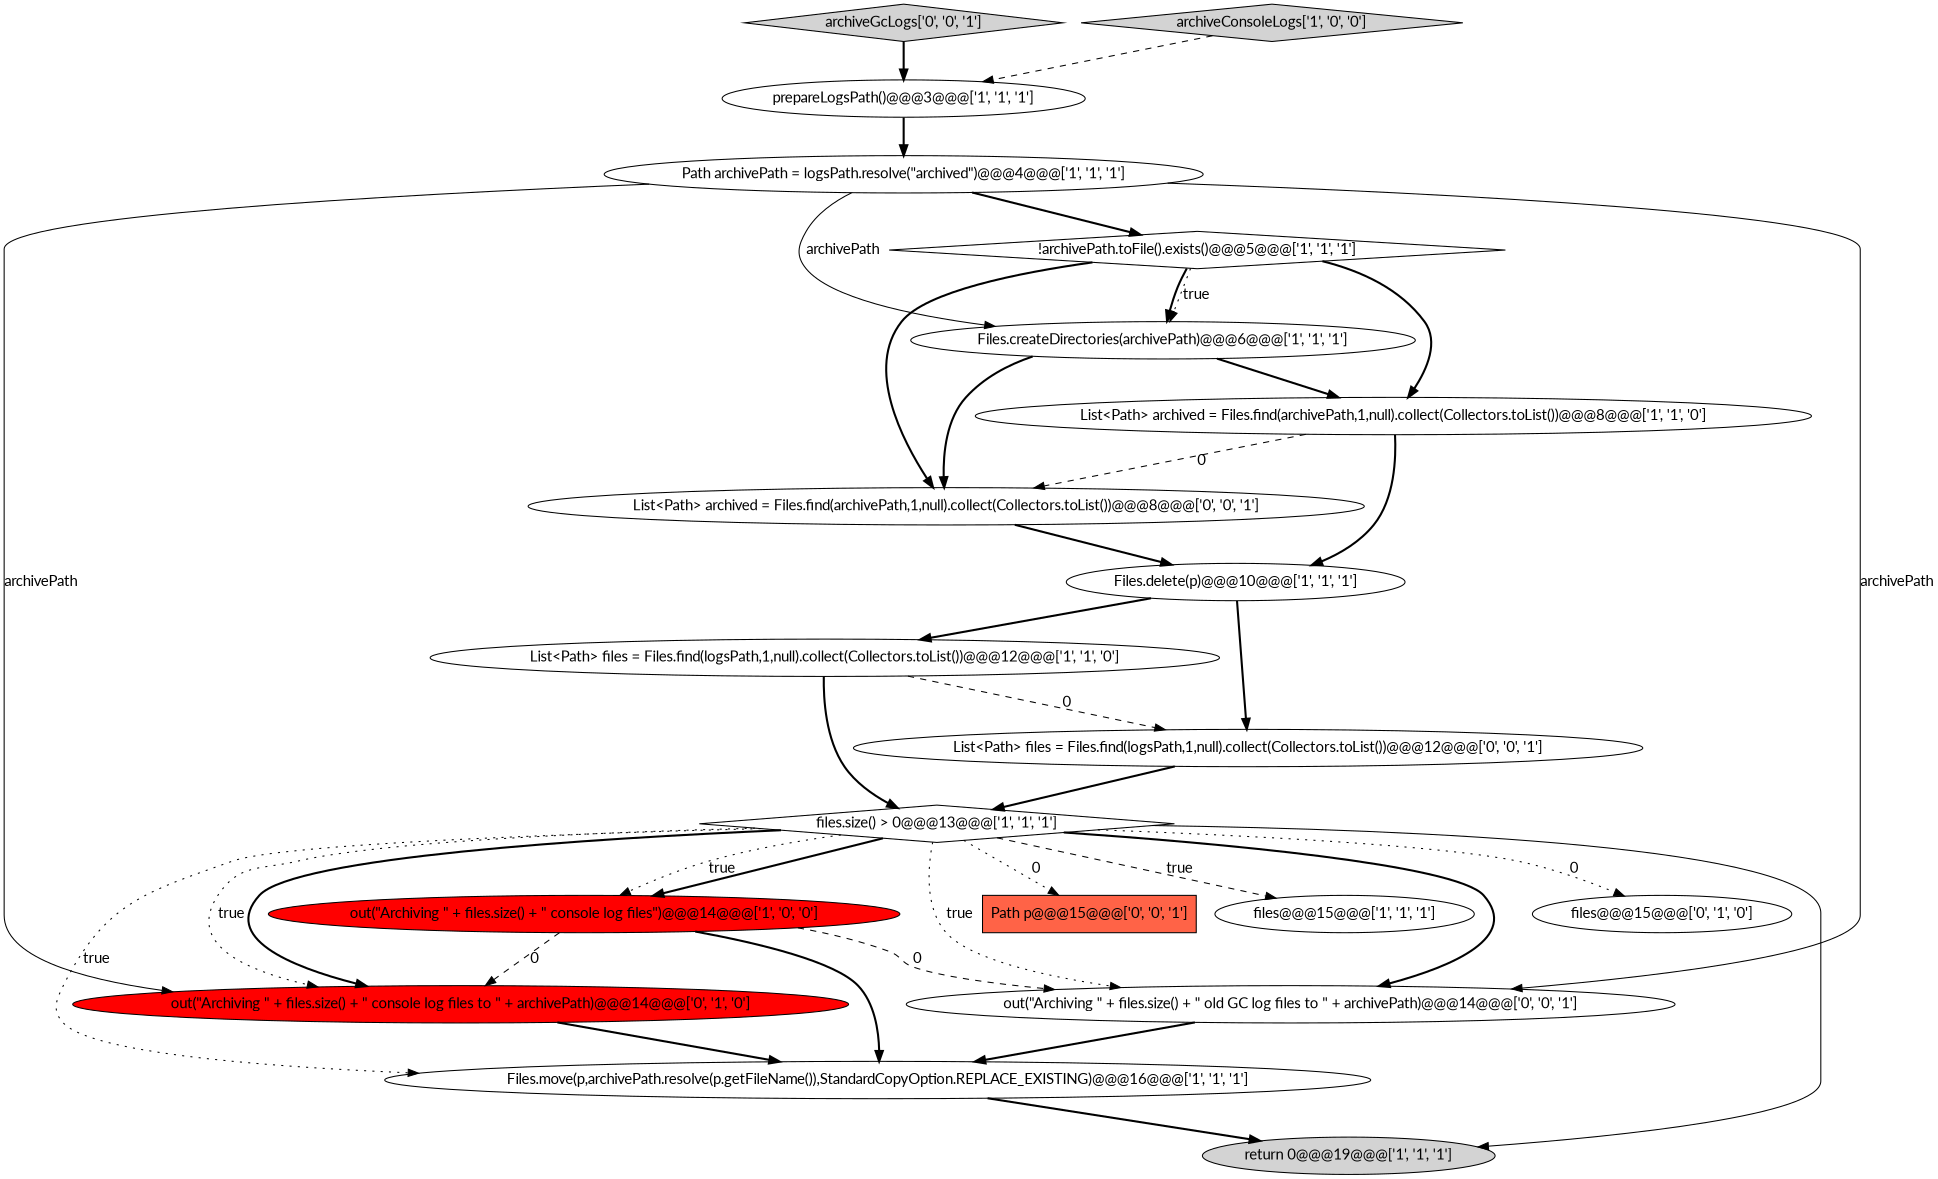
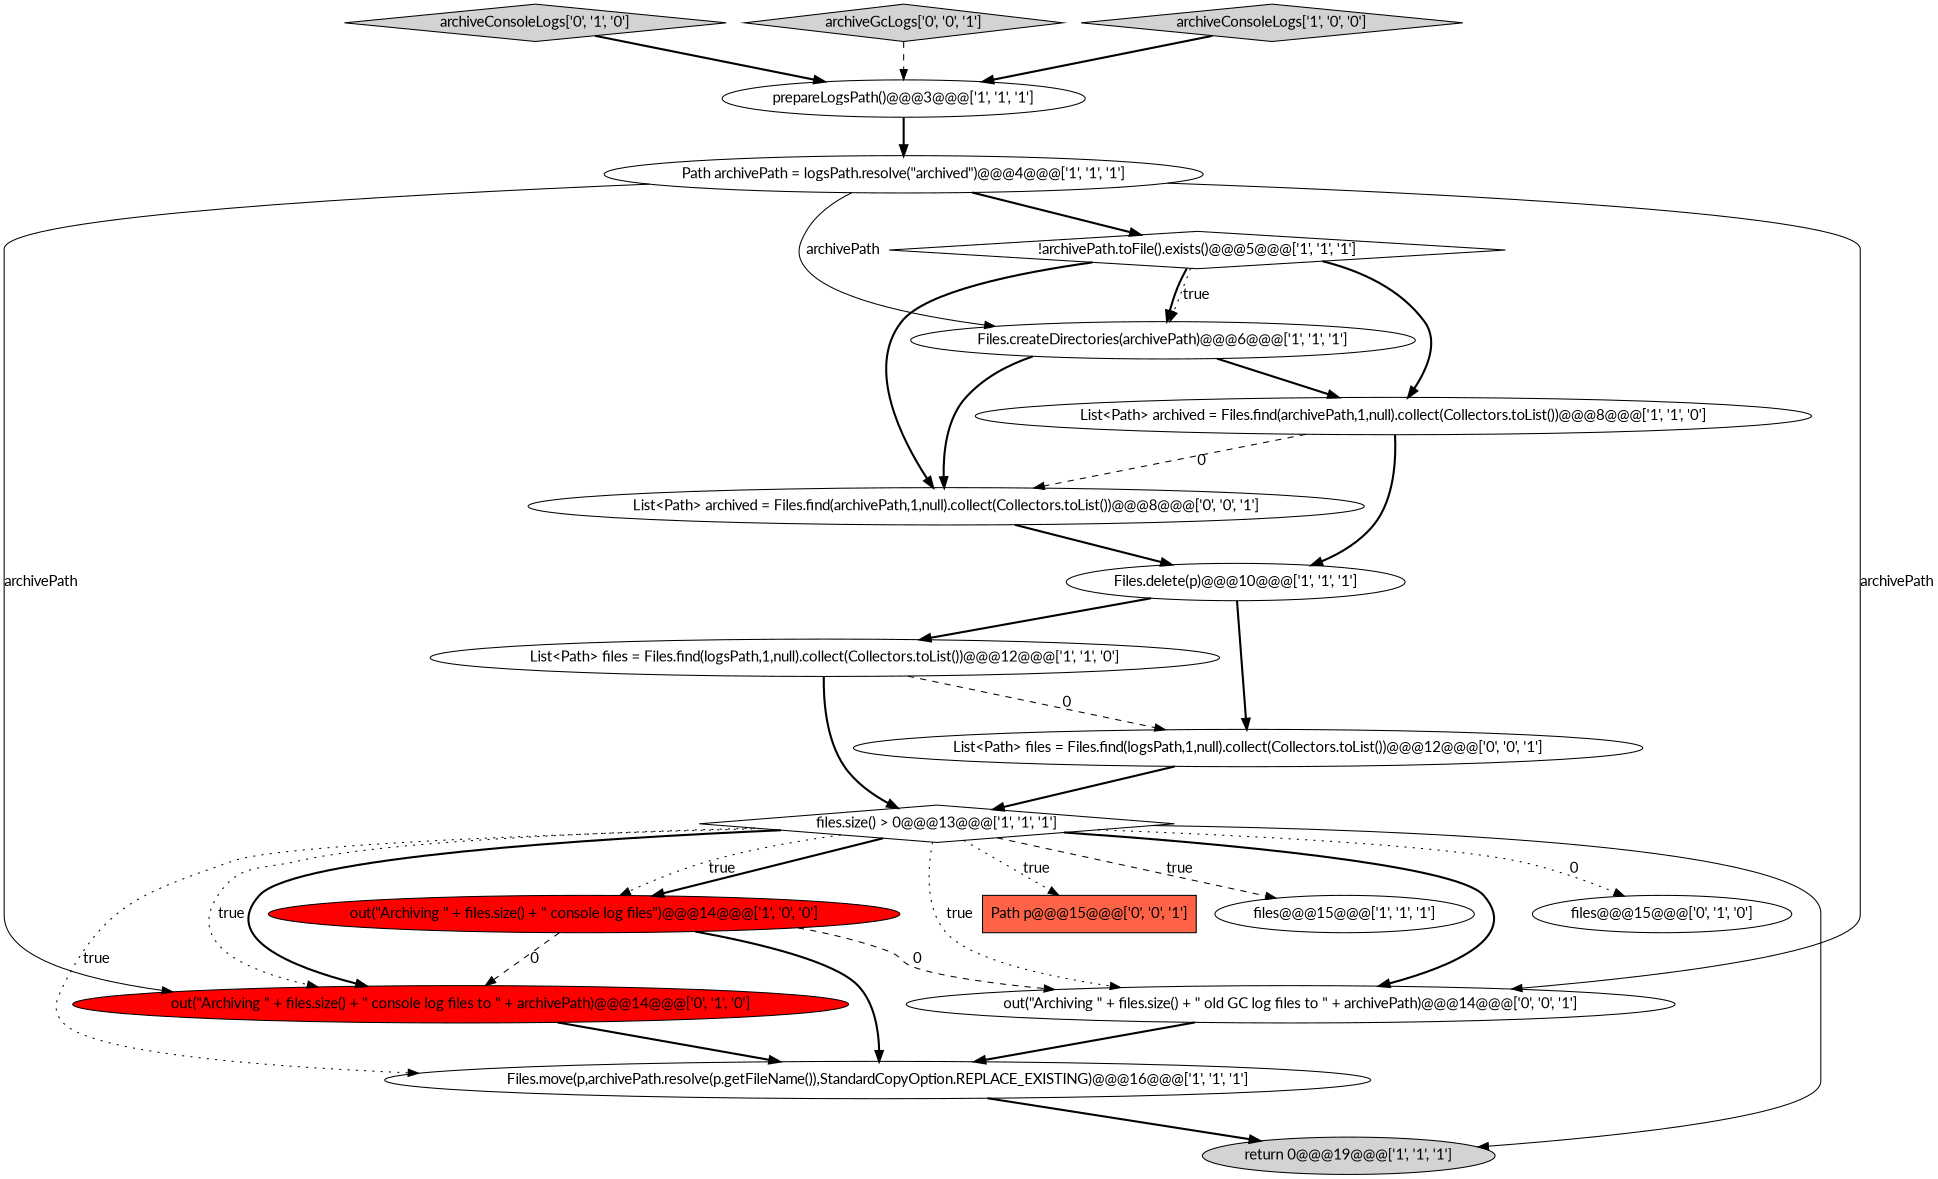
  digraph {
    fontname=Lato
    node [fillcolor=white fontname=Lato shape=ellipse style=filled]
    edge [fontname=Lato style=bold]
    n1 [label="prepareLogsPath()@@@3@@@['1', '1', '1']"]
    n2 [label="Path archivePath = logsPath.resolve(\"archived\")@@@4@@@['1', '1', '1']"]
    n3 [label="out(\"Archiving \" + files.size() + \" old GC log files to \" + archivePath)@@@14@@@['0', '0', '1']"]
    n4 [fillcolor=red label="out(\"Archiving \" + files.size() + \" console log files to \" + archivePath)@@@14@@@['0', '1', '0']"]
    n5 [label="!archivePath.toFile().exists()@@@5@@@['1', '1', '1']" shape=diamond]
    n6 [label="Files.createDirectories(archivePath)@@@6@@@['1', '1', '1']"]
    n7 [label="Files.move(p,archivePath.resolve(p.getFileName()),StandardCopyOption.REPLACE_EXISTING)@@@16@@@['1', '1', '1']"]
    n8 [fillcolor=lightgray label="return 0@@@19@@@['1', '1', '1']"]
    n9 [label="files.size() > 0@@@13@@@['1', '1', '1']" shape=diamond]
    n10 [fillcolor=tomato label="Path p@@@15@@@['0', '0', '1']" shape=box]
    n11 [label="files@@@15@@@['1', '1', '1']"]
    n12 [fillcolor=red label="out(\"Archiving \" + files.size() + \" console log files\")@@@14@@@['1', '0', '0']"]
    n13 [label="files@@@15@@@['0', '1', '0']"]
    n14 [label="List<Path> archived = Files.find(archivePath,1,null).collect(Collectors.toList())@@@8@@@['0', '0', '1']"]
    n15 [label="List<Path> archived = Files.find(archivePath,1,null).collect(Collectors.toList())@@@8@@@['1', '1', '0']"]
    n16 [label="Files.delete(p)@@@10@@@['1', '1', '1']"]
+   n17 [fillcolor=lightgray label="archiveConsoleLogs['0', '1', '0']" shape=diamond]
    n18 [label="List<Path> files = Files.find(logsPath,1,null).collect(Collectors.toList())@@@12@@@['0', '0', '1']"]
    n19 [label="List<Path> files = Files.find(logsPath,1,null).collect(Collectors.toList())@@@12@@@['1', '1', '0']"]
    n20 [fillcolor=lightgray label="archiveGcLogs['0', '0', '1']" shape=diamond]
    n21 [fillcolor=lightgray label="archiveConsoleLogs['1', '0', '0']" shape=diamond]
    n1 -> n2
    n2 -> n3 [label=archivePath style=solid]
    n2 -> n4 [label=archivePath style=solid]
    n2 -> n5
    n2 -> n6 [label=archivePath style=solid]
    n3 -> n7
    n4 -> n7
    n5 -> n6
    n5 -> n6 [label=true style=dotted]
    n5 -> n14
    n5 -> n15
    n6 -> n14
    n6 -> n15
    n7 -> n8
    n9 -> n3 [label=true style=dotted]
    n9 -> n3
    n9 -> n4
    n9 -> n4 [label=true style=dotted]
    n9 -> n7 [label=true style=dotted]
    n9 -> n8 [style=solid]
-   n9 -> n10 [label=0 style=dotted]
+   n9 -> n10 [label=true style=dotted]
    n9 -> n11 [label=true style=dashed]
    n9 -> n12
    n9 -> n12 [label=true style=dotted]
    n9 -> n13 [label=0 style=dotted]
    n12 -> n3 [label=0 style=dashed]
    n12 -> n4 [label=0 style=dashed]
    n12 -> n7
    n14 -> n16
    n15 -> n14 [label=0 style=dashed]
    n15 -> n16
    n16 -> n18
    n16 -> n19
+   n17 -> n1
    n18 -> n9
    n19 -> n9
    n19 -> n18 [label=0 style=dashed]
-   n20 -> n1
-   n21 -> n1 [style=dashed]
+   n20 -> n1 [style=dashed]
+   n21 -> n1
  }
